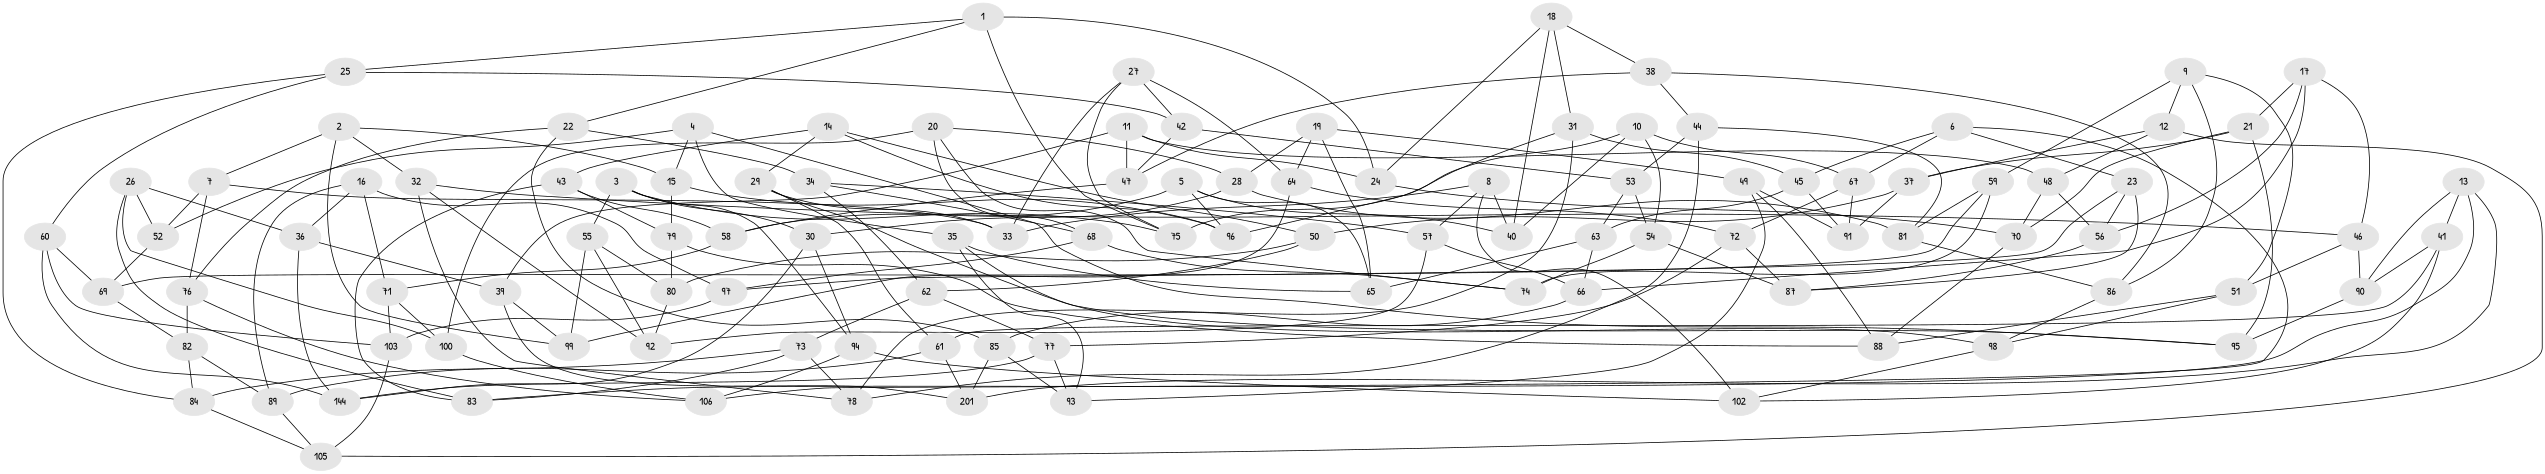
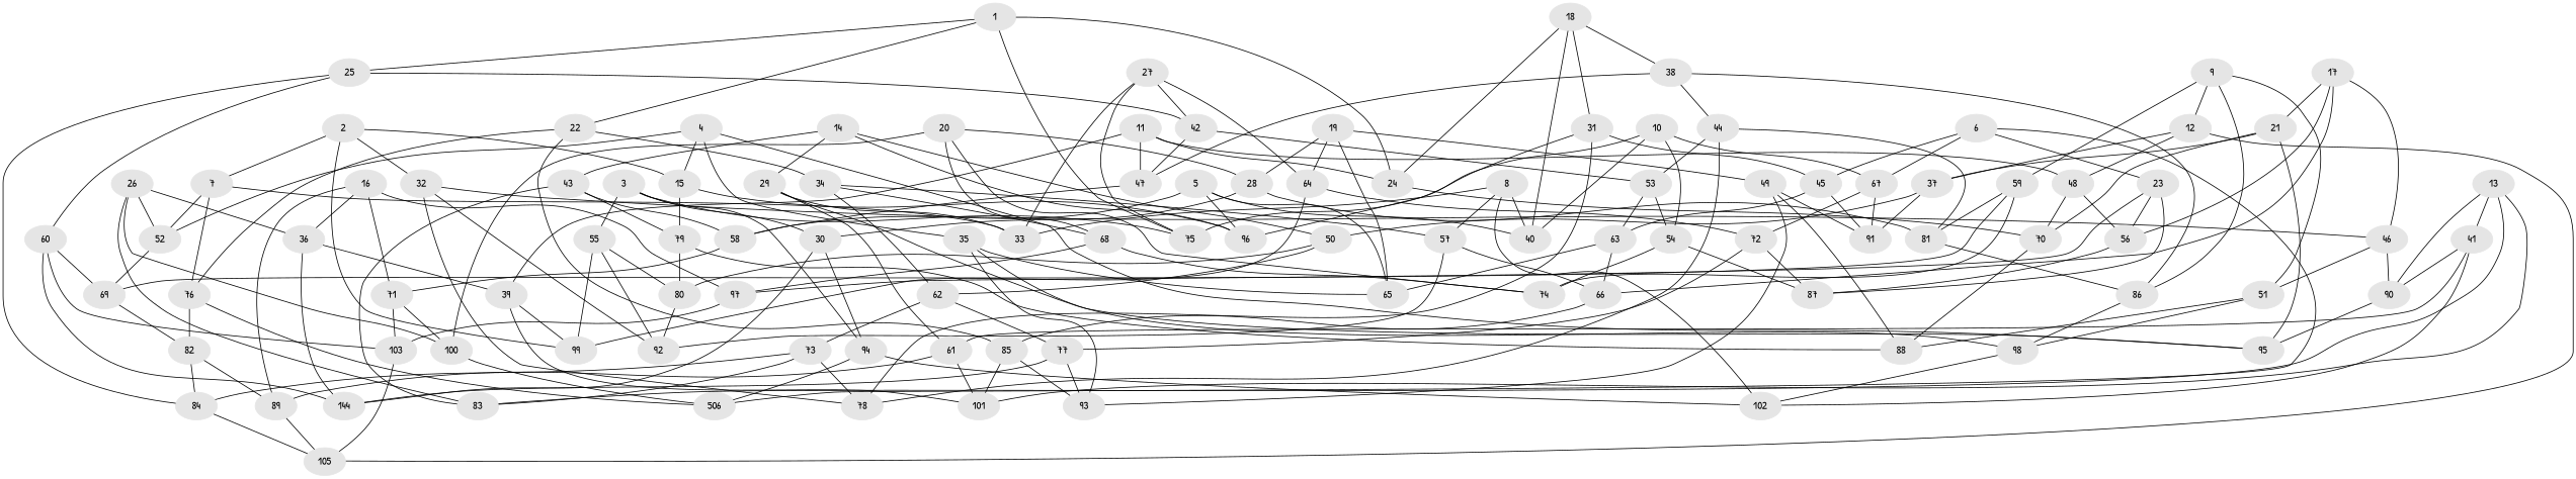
  graph {
    fontname="Patrick Hand"
    node [color=gray90 fontname="Patrick Hand" style=filled]
    edge [fontname="Patrick Hand"]
    1
    22
    24
    25
    75
    76
    34
    85
    70
    42
    60
    84
    2
    7
    15
    32
    99
    52
    33
    96
    79
    46
    78
    92
    3
    30
    55
    94
    n29 [label=144]
    80
-   106
+   106 [label=506]
    102
    4
    35
    95
    65
    93
    98
    69
    5
    40
    58
    71
    6
    23
    45
    67
    97
    56
    87
    91
    63
    72
    82
    8
    57
    66
    9
    12
    51
    59
    86
    48
    37
    105
    88
    74
    81
    10
    54
    11
    39
    47
-   101 [label=201]
+   101
    50
    13
    41
    83
    90
    61
    14
    29
    43
    62
    16
    36
    89
    100
    103
    17
    21
    18
    31
    38
    44
    19
    28
    49
    64
    20
    68
    53
    26
    27
    73
    77
    1 -- 22
    1 -- 24
    1 -- 25
    1 -- 75
    22 -- 76
    22 -- 34
    22 -- 85
    24 -- 70
    25 -- 42
    25 -- 60
    25 -- 84
    76 -- 106
    76 -- 82
    34 -- 57
    34 -- 62
    34 -- 68
    85 -- 93
    85 -- 101
    70 -- 88
    42 -- 47
    42 -- 53
    60 -- n29
    60 -- 69
    60 -- 103
    84 -- 105
    2 -- 7
    2 -- 15
    2 -- 32
    2 -- 99
    7 -- 76
    7 -- 52
    7 -- 33
    15 -- 96
    15 -- 79
    32 -- 46
    32 -- 78
    32 -- 92
    52 -- 69
    79 -- 80
    79 -- 88
    46 -- 51
    46 -- 90
    3 -- 75
    3 -- 30
    3 -- 55
    3 -- 94
    30 -- 94
    30 -- n29
    55 -- 99
    55 -- 92
    55 -- 80
    94 -- 106
    94 -- 102
    80 -- 92
    4 -- 15
    4 -- 52
    4 -- 35
    4 -- 95
    35 -- 65
    35 -- 93
    35 -- 98
    98 -- 102
    69 -- 82
    5 -- 96
    5 -- 65
    5 -- 40
    5 -- 58
    58 -- 71
    71 -- 100
    71 -- 103
    6 -- 106
    6 -- 23
    6 -- 45
    6 -- 67
    23 -- 97
    23 -- 56
    23 -- 87
    45 -- 91
    45 -- 63
    67 -- 91
    67 -- 72
    97 -- 103
    56 -- 87
    63 -- 65
    63 -- 66
    72 -- 87
    72 -- 77
    82 -- 84
    82 -- 89
    8 -- 33
    8 -- 102
    8 -- 40
    8 -- 57
    57 -- 92
    57 -- 66
    66 -- 85
    9 -- 12
    9 -- 51
    9 -- 59
    9 -- 86
    12 -- 48
    12 -- 37
    12 -- 105
    51 -- 98
    51 -- 88
    59 -- 69
    59 -- 74
    59 -- 81
    86 -- 98
    48 -- 70
    48 -- 56
    37 -- 91
    37 -- 50
    81 -- 86
    10 -- 75
    10 -- 40
    10 -- 67
    10 -- 54
    54 -- 87
    54 -- 74
    11 -- 24
    11 -- 48
    11 -- 39
    11 -- 47
    39 -- 99
    39 -- 101
    47 -- 58
    50 -- 80
    50 -- 62
    13 -- 101
    13 -- 41
    13 -- 83
    13 -- 90
    41 -- 102
    41 -- 90
    41 -- 61
    90 -- 95
    61 -- 101
    61 -- 89
    14 -- 96
    14 -- 50
    14 -- 29
    14 -- 43
    29 -- 33
    29 -- 95
    29 -- 61
    43 -- 79
    43 -- 58
    43 -- 83
    62 -- 73
    62 -- 77
    16 -- 71
    16 -- 97
    16 -- 36
    16 -- 89
    36 -- n29
    36 -- 39
    89 -- 105
    100 -- 106
    103 -- 105
    17 -- 46
    17 -- 56
    17 -- 66
    17 -- 21
    21 -- 70
    21 -- 95
    21 -- 37
    18 -- 24
    18 -- 40
    18 -- 31
    18 -- 38
    31 -- 96
    31 -- 78
    31 -- 45
    38 -- 86
    38 -- 47
    38 -- 44
    44 -- 78
    44 -- 81
    44 -- 53
    19 -- 65
    19 -- 28
    19 -- 49
    19 -- 64
    28 -- 30
    28 -- 81
    49 -- 93
    49 -- 91
    49 -- 88
    64 -- 99
    64 -- 72
    20 -- 74
    20 -- 100
    20 -- 28
    20 -- 68
    68 -- 97
    68 -- 74
    53 -- 63
    53 -- 54
    26 -- 52
    26 -- 83
    26 -- 36
    26 -- 100
    27 -- 75
    27 -- 42
    27 -- 33
    27 -- 64
    73 -- 84
    73 -- 78
    73 -- 83
    77 -- n29
    77 -- 93
  }
